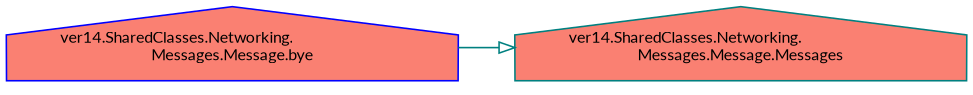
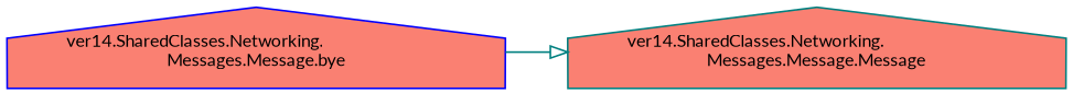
  digraph {
    rankdir=LR
    fontname=Lato
    node [fillcolor=salmon fontname=Lato fontsize=10 shape=house style=filled]
    n1 [color=blue fontcolor=black height=0.2 label="ver14.SharedClasses.Networking.\lMessages.Message.bye" width=0.4]
-   n2 [color=teal height=0.2 label="ver14.SharedClasses.Networking.\lMessages.Message.Messages" width=0.4]
+   n2 [color=teal height=0.2 label="ver14.SharedClasses.Networking.\lMessages.Message.Message" width=0.4]
    n1 -> n2 [color=teal fontname=Lato fontsize=10 labelfontname=Helvetica labelfontsize=10 style=solid arrowhead=onormal]
  }
